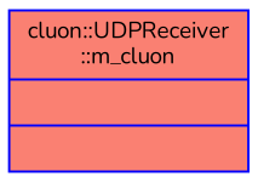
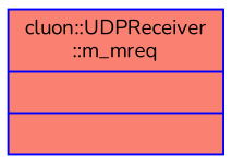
  digraph {
    fontname=Nunito
-   n1 [color=blue fillcolor=salmon fontcolor=black fontname=Nunito fontsize=10 height=0.2 label="{cluon::UDPReceiver\l::m_cluon\n||}" shape=record style=filled width=0.4]
+   n1 [color=blue fillcolor=salmon fontcolor=black fontname=Nunito fontsize=10 height=0.2 label="{cluon::UDPReceiver\l::m_mreq\n||}" shape=record style=filled width=0.4]
  }
